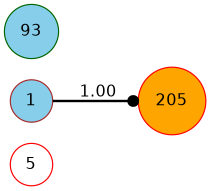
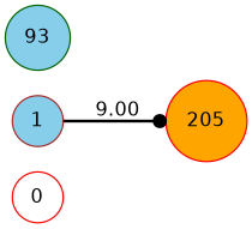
  digraph {
    rankdir=LR
    fontname="DejaVu Sans"
    node [fillcolor=skyblue shape=circle style=filled color=red fontname="DejaVu Sans"]
-   n1 [fillcolor=white label=5]
+   n1 [fillcolor=white label=0]
    n2 [label=1 color=brown]
    n3 [fillcolor=orange label=205]
    n4 [label=93 color=darkgreen]
-   n2 -> n3 [label=1.00 style=bold arrowhead=dot fontname="DejaVu Sans"]
+   n2 -> n3 [label=9.00 style=bold arrowhead=dot fontname="DejaVu Sans"]
  }
